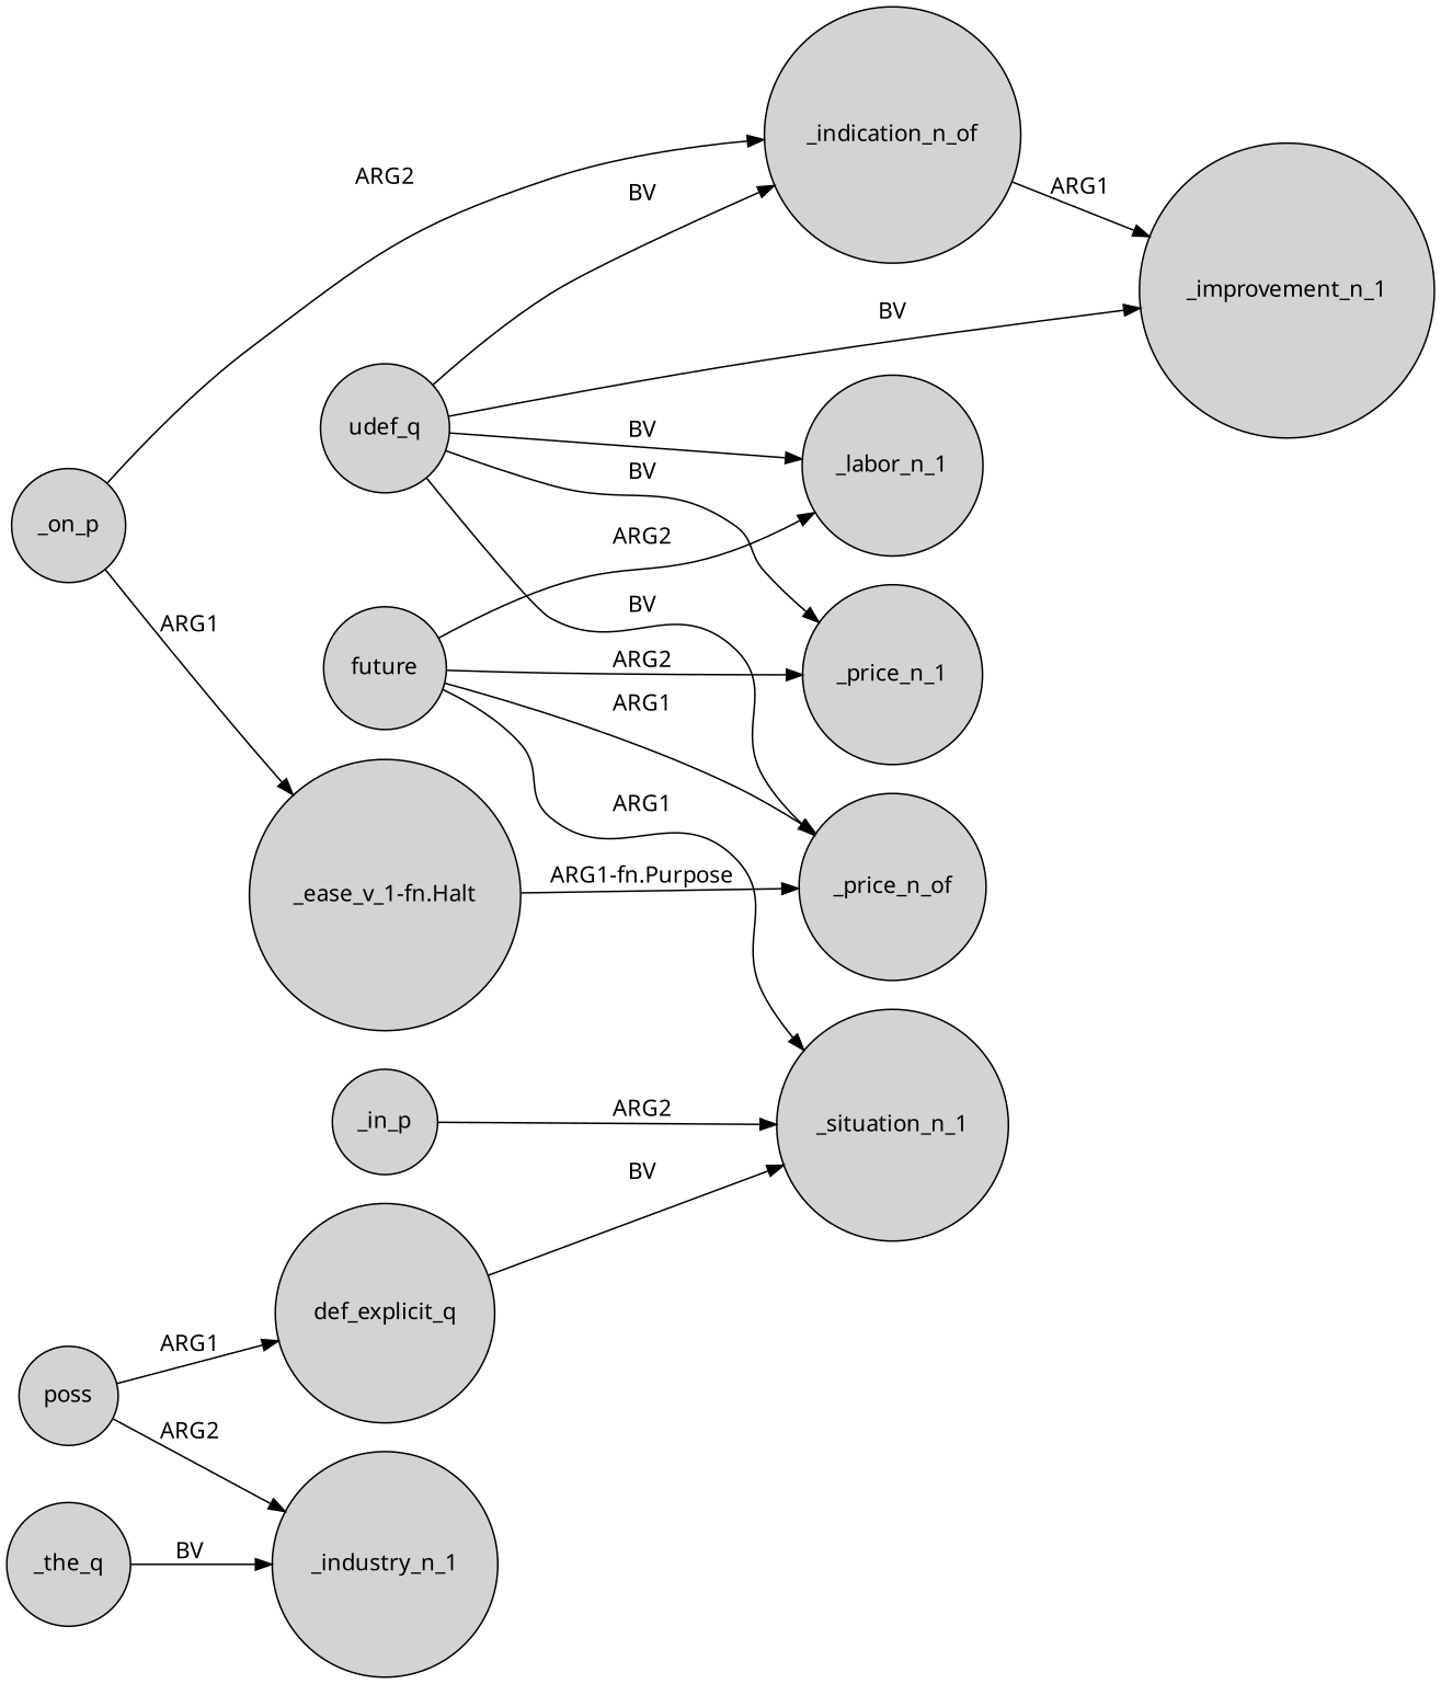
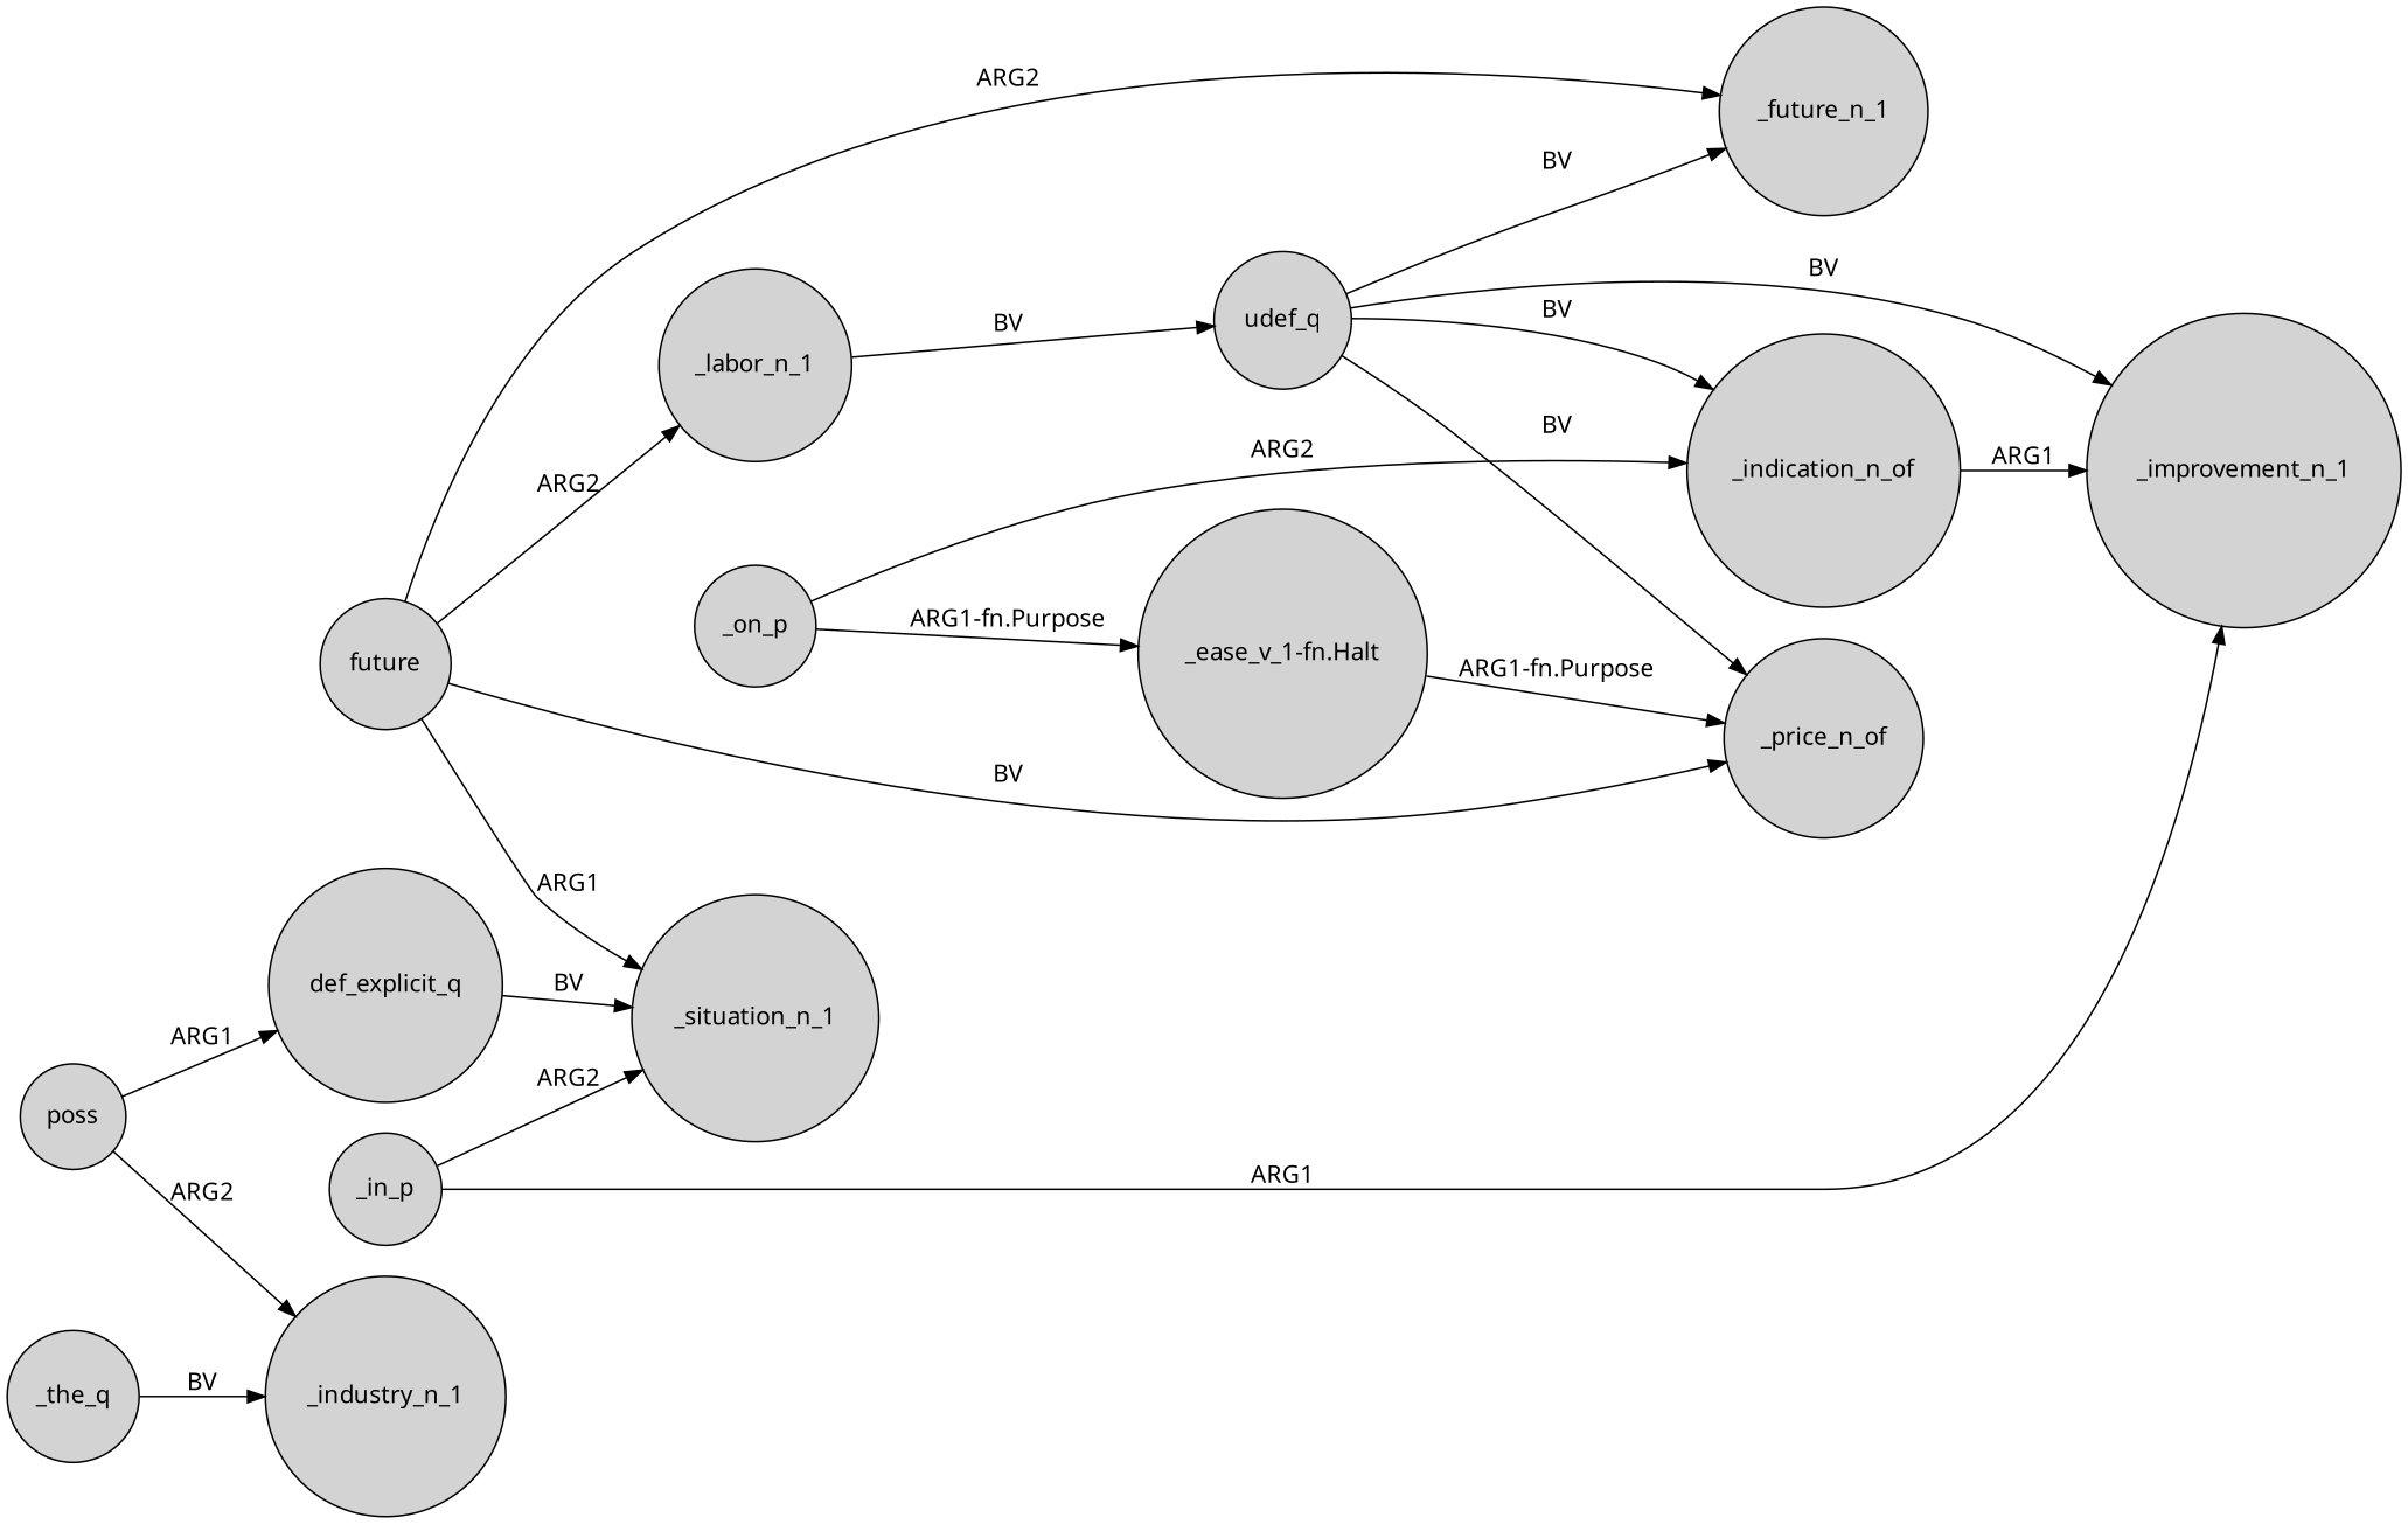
  digraph {
    fontname="Noto Sans"
    rankdir=LR
    node [fontname="Noto Sans" shape=circle style=filled]
    edge [fontname="Noto Sans"]
    "_ease_v_1-fn.Halt"
    _price_n_of
    _in_p
    _situation_n_1
    _improvement_n_1
    udef_q
-   _future_n_1 [label=_price_n_1]
+   _future_n_1
    _indication_n_of
    _labor_n_1
    n10 [label=future]
    _on_p
    poss
    _industry_n_1
    def_explicit_q
    _the_q
    "_ease_v_1-fn.Halt" -> _price_n_of [label="ARG1-fn.Purpose"]
    _in_p -> _situation_n_1 [label=ARG2]
+   _in_p -> _improvement_n_1 [label=ARG1]
    udef_q -> _price_n_of [label=BV]
    udef_q -> _improvement_n_1 [label=BV]
    udef_q -> _future_n_1 [label=BV]
    udef_q -> _indication_n_of [label=BV]
-   udef_q -> _labor_n_1 [label=BV]
+   _labor_n_1 -> udef_q [label=BV]
    _indication_n_of -> _improvement_n_1 [label=ARG1]
-   n10 -> _price_n_of [label=ARG1]
+   n10 -> _price_n_of [label=BV]
    n10 -> _situation_n_1 [label=ARG1]
    n10 -> _future_n_1 [label=ARG2]
    n10 -> _labor_n_1 [label=ARG2]
-   _on_p -> "_ease_v_1-fn.Halt" [label=ARG1]
+   _on_p -> "_ease_v_1-fn.Halt" [label="ARG1-fn.Purpose"]
    _on_p -> _indication_n_of [label=ARG2]
    poss -> _industry_n_1 [label=ARG2]
    poss -> def_explicit_q [label=ARG1]
    def_explicit_q -> _situation_n_1 [label=BV]
    _the_q -> _industry_n_1 [label=BV]
  }
